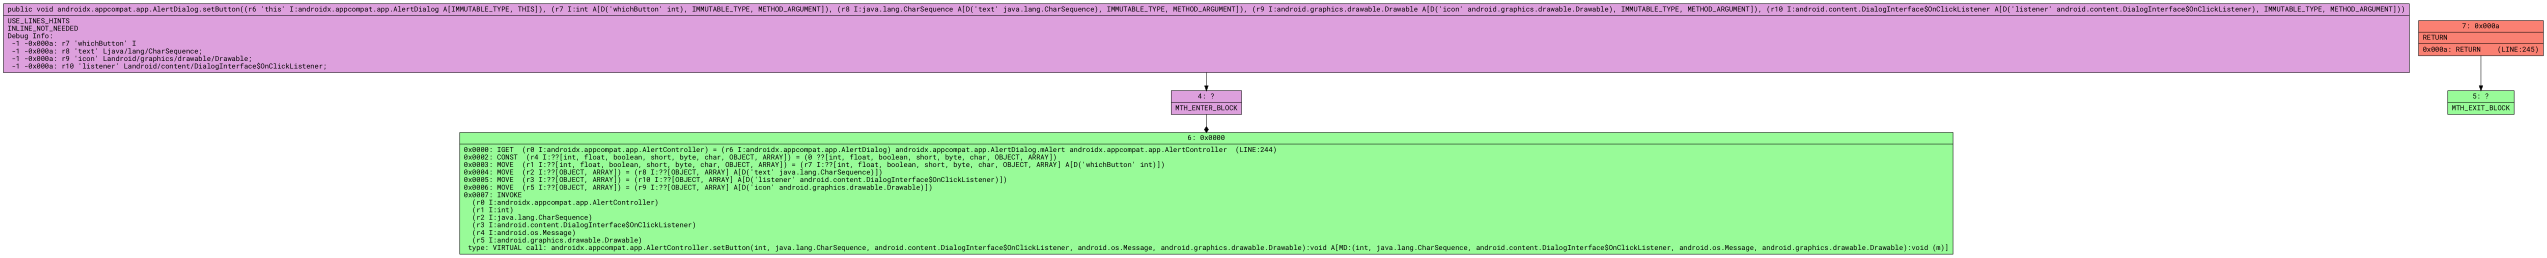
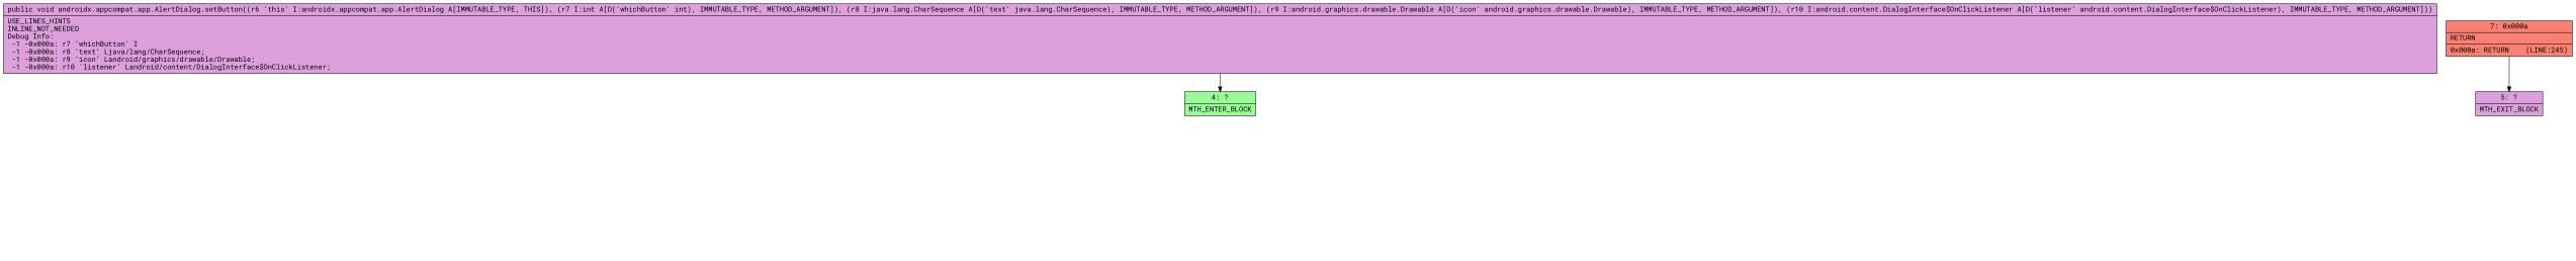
  digraph {
    fontname="Roboto Mono"
    node [fillcolor=palegreen fontname="Roboto Mono" shape=record style=filled]
    edge [arrowhead=normal fontname="Roboto Mono"]
-   n1 [fillcolor=plum label="{4\:\ ?|MTH_ENTER_BLOCK\l}"]
-   n2 [label="{6\:\ 0x0000|0x0000: IGET  (r0 I:androidx.appcompat.app.AlertController) = (r6 I:androidx.appcompat.app.AlertDialog) androidx.appcompat.app.AlertDialog.mAlert androidx.appcompat.app.AlertController  (LINE:244)\l0x0002: CONST  (r4 I:??[int, float, boolean, short, byte, char, OBJECT, ARRAY]) = (0 ??[int, float, boolean, short, byte, char, OBJECT, ARRAY]) \l0x0003: MOVE  (r1 I:??[int, float, boolean, short, byte, char, OBJECT, ARRAY]) = (r7 I:??[int, float, boolean, short, byte, char, OBJECT, ARRAY] A[D('whichButton' int)]) \l0x0004: MOVE  (r2 I:??[OBJECT, ARRAY]) = (r8 I:??[OBJECT, ARRAY] A[D('text' java.lang.CharSequence)]) \l0x0005: MOVE  (r3 I:??[OBJECT, ARRAY]) = (r10 I:??[OBJECT, ARRAY] A[D('listener' android.content.DialogInterface$OnClickListener)]) \l0x0006: MOVE  (r5 I:??[OBJECT, ARRAY]) = (r9 I:??[OBJECT, ARRAY] A[D('icon' android.graphics.drawable.Drawable)]) \l0x0007: INVOKE  \l  (r0 I:androidx.appcompat.app.AlertController)\l  (r1 I:int)\l  (r2 I:java.lang.CharSequence)\l  (r3 I:android.content.DialogInterface$OnClickListener)\l  (r4 I:android.os.Message)\l  (r5 I:android.graphics.drawable.Drawable)\l type: VIRTUAL call: androidx.appcompat.app.AlertController.setButton(int, java.lang.CharSequence, android.content.DialogInterface$OnClickListener, android.os.Message, android.graphics.drawable.Drawable):void A[MD:(int, java.lang.CharSequence, android.content.DialogInterface$OnClickListener, android.os.Message, android.graphics.drawable.Drawable):void (m)]\l}"]
+   n1 [label="{4\:\ ?|MTH_ENTER_BLOCK\l}"]
    n3 [fillcolor=salmon label="{7\:\ 0x000a|RETURN\l|0x000a: RETURN    (LINE:245)\l}"]
-   n4 [label="{5\:\ ?|MTH_EXIT_BLOCK\l}"]
+   n4 [fillcolor=plum label="{5\:\ ?|MTH_EXIT_BLOCK\l}"]
    n5 [fillcolor=plum label="{public void androidx.appcompat.app.AlertDialog.setButton((r6 'this' I:androidx.appcompat.app.AlertDialog A[IMMUTABLE_TYPE, THIS]), (r7 I:int A[D('whichButton' int), IMMUTABLE_TYPE, METHOD_ARGUMENT]), (r8 I:java.lang.CharSequence A[D('text' java.lang.CharSequence), IMMUTABLE_TYPE, METHOD_ARGUMENT]), (r9 I:android.graphics.drawable.Drawable A[D('icon' android.graphics.drawable.Drawable), IMMUTABLE_TYPE, METHOD_ARGUMENT]), (r10 I:android.content.DialogInterface$OnClickListener A[D('listener' android.content.DialogInterface$OnClickListener), IMMUTABLE_TYPE, METHOD_ARGUMENT]))  | USE_LINES_HINTS\lINLINE_NOT_NEEDED\lDebug Info:\l  \-1 \-0x000a: r7 'whichButton' I\l  \-1 \-0x000a: r8 'text' Ljava\/lang\/CharSequence;\l  \-1 \-0x000a: r9 'icon' Landroid\/graphics\/drawable\/Drawable;\l  \-1 \-0x000a: r10 'listener' Landroid\/content\/DialogInterface$OnClickListener;\l}"]
-   n1 -> n2 [arrowhead=diamond]
    n3 -> n4
    n5 -> n1
  }
